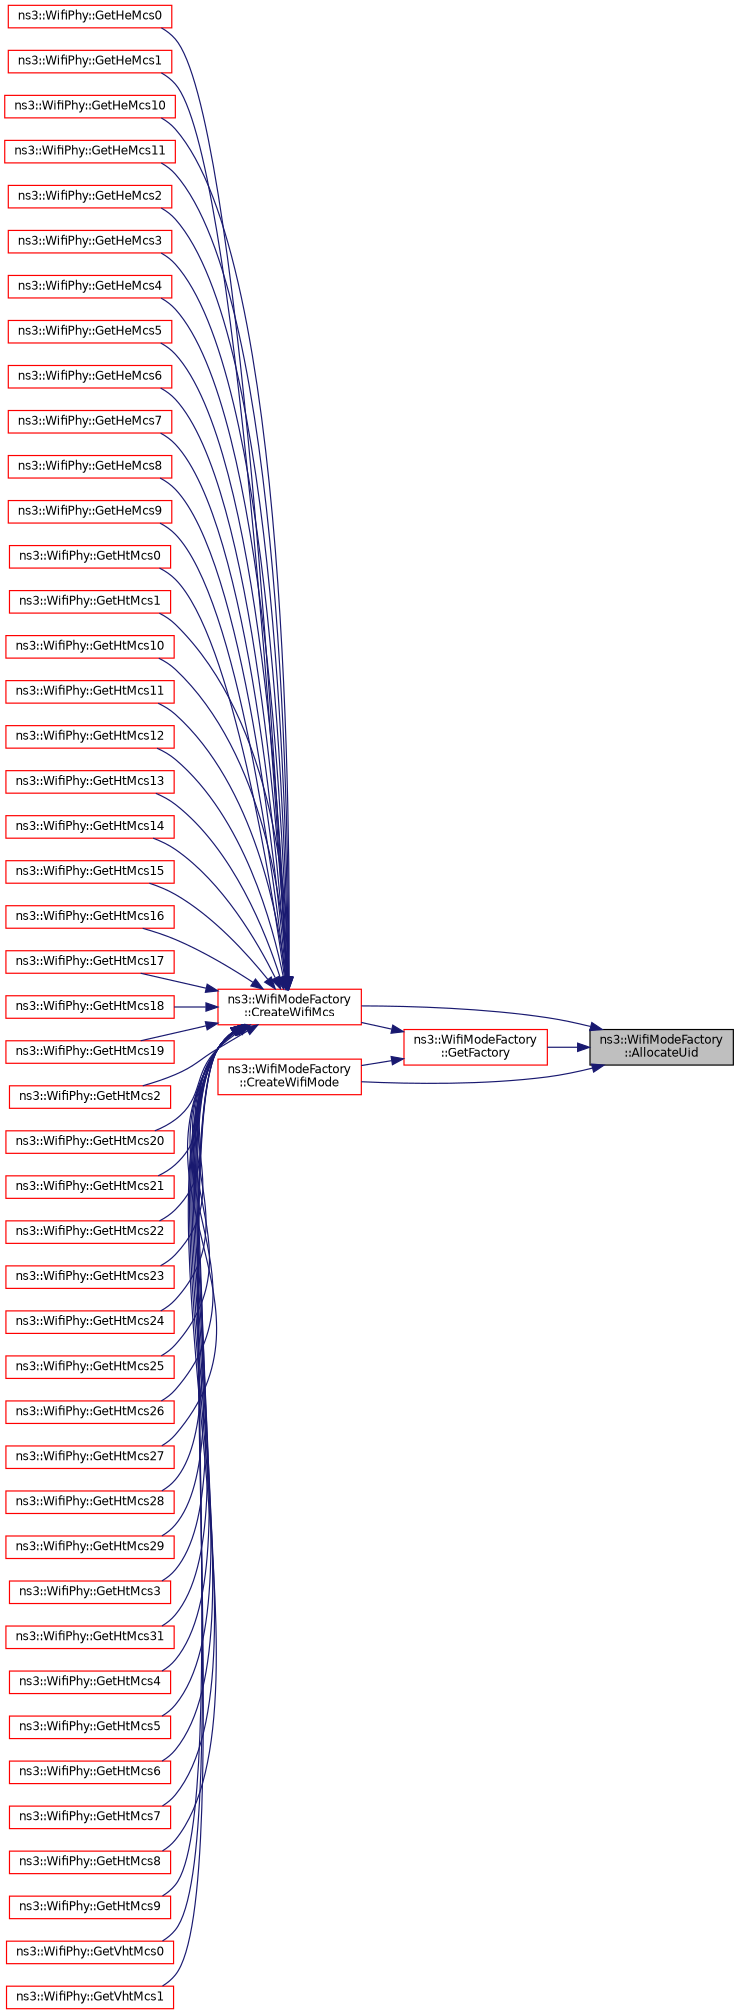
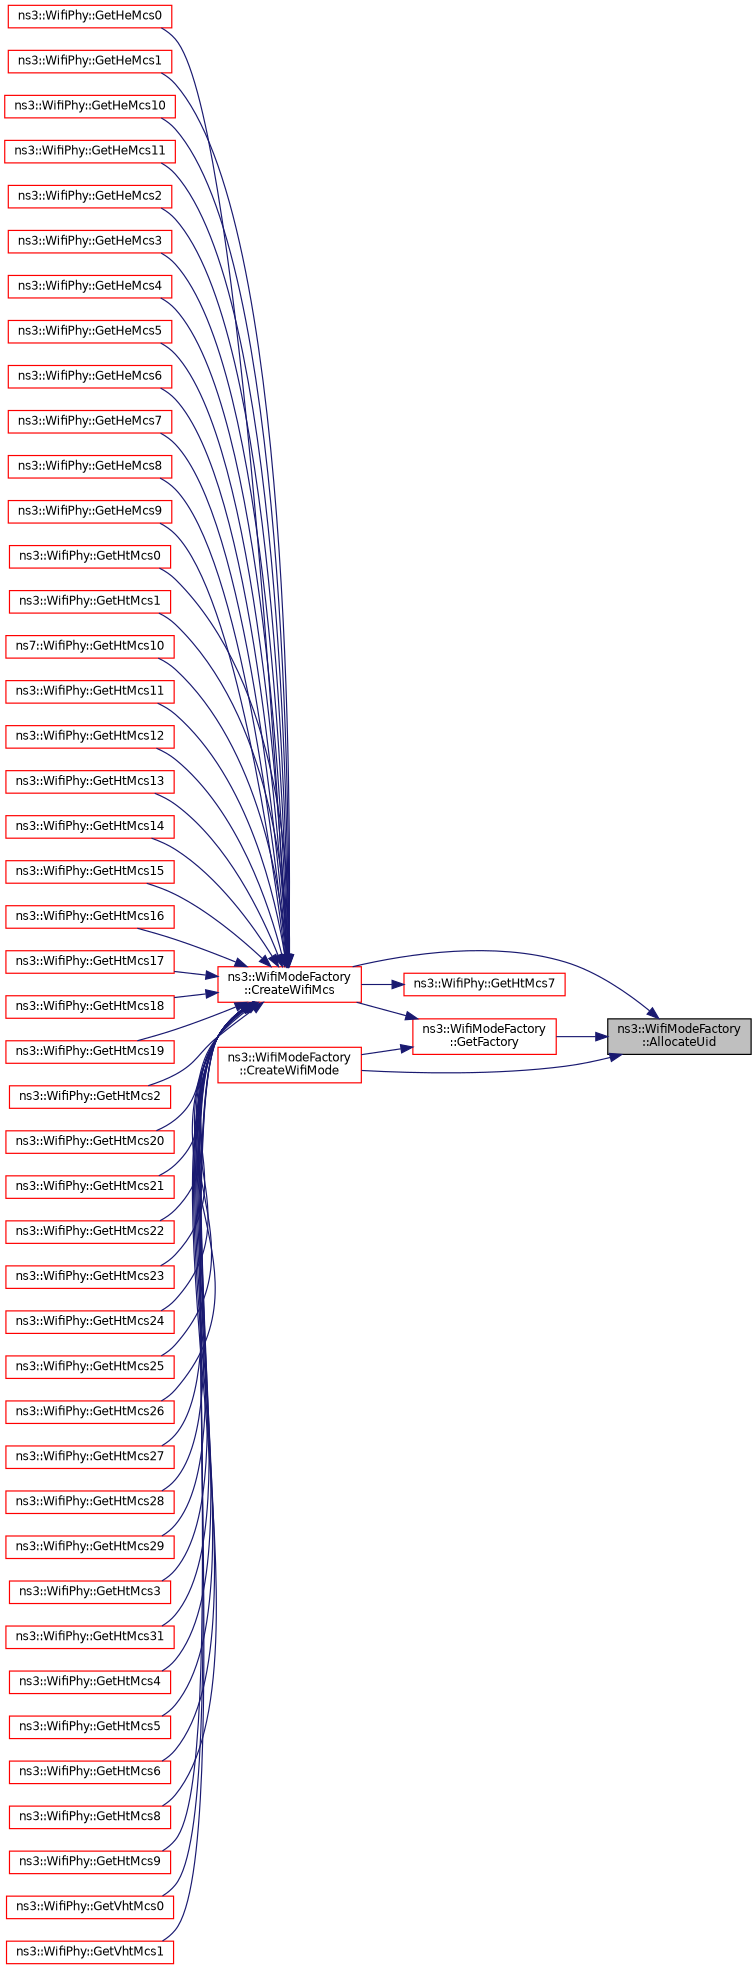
  digraph {
    rankdir=RL
    node [color=red fillcolor=white fontname=Helvetica fontsize=10 shape=record style=filled]
    edge [color=midnightblue dir=back fontname=Helvetica fontsize=10 labelfontname=Helvetica labelfontsize=10 style=solid]
    n1 [color=black fillcolor=grey75 fontcolor=black height=0.2 label="ns3::WifiModeFactory\l::AllocateUid" width=0.4]
    n2 [height=0.2 label="ns3::WifiModeFactory\l::CreateWifiMcs" width=0.4]
    n3 [height=0.2 label="ns3::WifiModeFactory\l::CreateWifiMode" width=0.4]
    n4 [height=0.2 label="ns3::WifiModeFactory\l::GetFactory" width=0.4]
    n5 [height=0.2 label="ns3::WifiPhy::GetHeMcs0" width=0.4]
    n6 [height=0.2 label="ns3::WifiPhy::GetHeMcs1" width=0.4]
    n7 [height=0.2 label="ns3::WifiPhy::GetHeMcs10" width=0.4]
    n8 [height=0.2 label="ns3::WifiPhy::GetHeMcs11" width=0.4]
    n9 [height=0.2 label="ns3::WifiPhy::GetHeMcs2" width=0.4]
    n10 [height=0.2 label="ns3::WifiPhy::GetHeMcs3" width=0.4]
    n11 [height=0.2 label="ns3::WifiPhy::GetHeMcs4" width=0.4]
    n12 [height=0.2 label="ns3::WifiPhy::GetHeMcs5" width=0.4]
    n13 [height=0.2 label="ns3::WifiPhy::GetHeMcs6" width=0.4]
    n14 [height=0.2 label="ns3::WifiPhy::GetHeMcs7" width=0.4]
    n15 [height=0.2 label="ns3::WifiPhy::GetHeMcs8" width=0.4]
    n16 [height=0.2 label="ns3::WifiPhy::GetHeMcs9" width=0.4]
    n17 [height=0.2 label="ns3::WifiPhy::GetHtMcs0" width=0.4]
    n18 [height=0.2 label="ns3::WifiPhy::GetHtMcs1" width=0.4]
-   n19 [height=0.2 label="ns3::WifiPhy::GetHtMcs10" width=0.4]
+   n19 [height=0.2 label="ns7::WifiPhy::GetHtMcs10" width=0.4]
    n20 [height=0.2 label="ns3::WifiPhy::GetHtMcs11" width=0.4]
    n21 [height=0.2 label="ns3::WifiPhy::GetHtMcs12" width=0.4]
    n22 [height=0.2 label="ns3::WifiPhy::GetHtMcs13" width=0.4]
    n23 [height=0.2 label="ns3::WifiPhy::GetHtMcs14" width=0.4]
    n24 [height=0.2 label="ns3::WifiPhy::GetHtMcs15" width=0.4]
    n25 [height=0.2 label="ns3::WifiPhy::GetHtMcs16" width=0.4]
    n26 [height=0.2 label="ns3::WifiPhy::GetHtMcs17" width=0.4]
    n27 [height=0.2 label="ns3::WifiPhy::GetHtMcs18" width=0.4]
    n28 [height=0.2 label="ns3::WifiPhy::GetHtMcs19" width=0.4]
    n29 [height=0.2 label="ns3::WifiPhy::GetHtMcs2" width=0.4]
    n30 [height=0.2 label="ns3::WifiPhy::GetHtMcs20" width=0.4]
    n31 [height=0.2 label="ns3::WifiPhy::GetHtMcs21" width=0.4]
    n32 [height=0.2 label="ns3::WifiPhy::GetHtMcs22" width=0.4]
    n33 [height=0.2 label="ns3::WifiPhy::GetHtMcs23" width=0.4]
    n34 [height=0.2 label="ns3::WifiPhy::GetHtMcs24" width=0.4]
    n35 [height=0.2 label="ns3::WifiPhy::GetHtMcs25" width=0.4]
    n36 [height=0.2 label="ns3::WifiPhy::GetHtMcs26" width=0.4]
    n37 [height=0.2 label="ns3::WifiPhy::GetHtMcs27" width=0.4]
    n38 [height=0.2 label="ns3::WifiPhy::GetHtMcs28" width=0.4]
    n39 [height=0.2 label="ns3::WifiPhy::GetHtMcs29" width=0.4]
    n40 [height=0.2 label="ns3::WifiPhy::GetHtMcs3" width=0.4]
    n41 [height=0.2 label="ns3::WifiPhy::GetHtMcs31" width=0.4]
    n42 [height=0.2 label="ns3::WifiPhy::GetHtMcs4" width=0.4]
    n43 [height=0.2 label="ns3::WifiPhy::GetHtMcs5" width=0.4]
    n44 [height=0.2 label="ns3::WifiPhy::GetHtMcs6" width=0.4]
    n45 [height=0.2 label="ns3::WifiPhy::GetHtMcs7" width=0.4]
    n46 [height=0.2 label="ns3::WifiPhy::GetHtMcs8" width=0.4]
    n47 [height=0.2 label="ns3::WifiPhy::GetHtMcs9" width=0.4]
    n48 [height=0.2 label="ns3::WifiPhy::GetVhtMcs0" width=0.4]
    n49 [height=0.2 label="ns3::WifiPhy::GetVhtMcs1" width=0.4]
    n1 -> n2
    n1 -> n3
    n1 -> n4
    n2 -> n5
    n2 -> n6
    n2 -> n7
    n2 -> n8
    n2 -> n9
    n2 -> n10
    n2 -> n11
    n2 -> n12
    n2 -> n13
    n2 -> n14
    n2 -> n15
    n2 -> n16
    n2 -> n17
    n2 -> n18
    n2 -> n19
    n2 -> n20
    n2 -> n21
    n2 -> n22
    n2 -> n23
    n2 -> n24
    n2 -> n25
    n2 -> n26
    n2 -> n27
    n2 -> n28
    n2 -> n29
    n2 -> n30
    n2 -> n31
    n2 -> n32
    n2 -> n33
    n2 -> n34
    n2 -> n35
    n2 -> n36
    n2 -> n37
    n2 -> n38
    n2 -> n39
    n2 -> n40
    n2 -> n41
    n2 -> n42
    n2 -> n43
    n2 -> n44
-   n2 -> n45
+   n45 -> n2
    n2 -> n46
    n2 -> n47
    n2 -> n48
    n2 -> n49
    n4 -> n2
    n4 -> n3
  }
